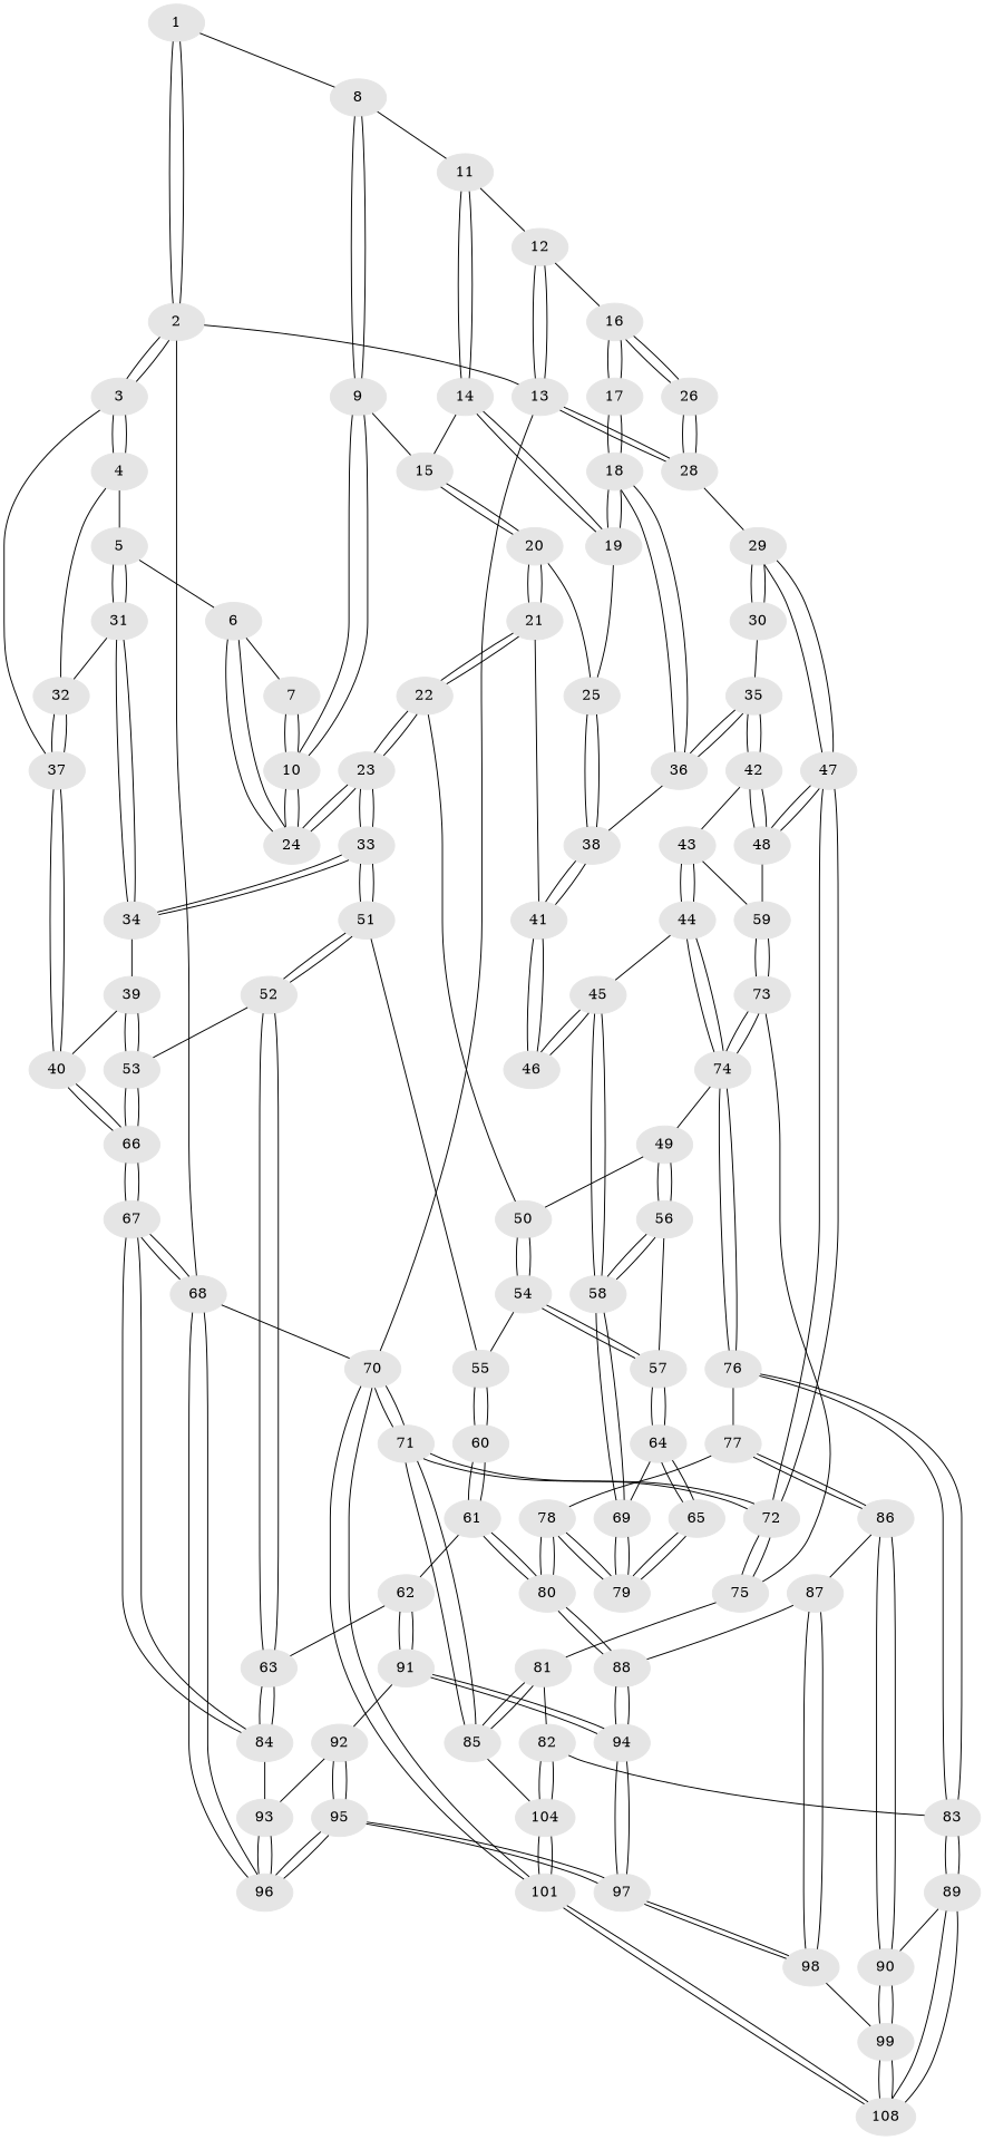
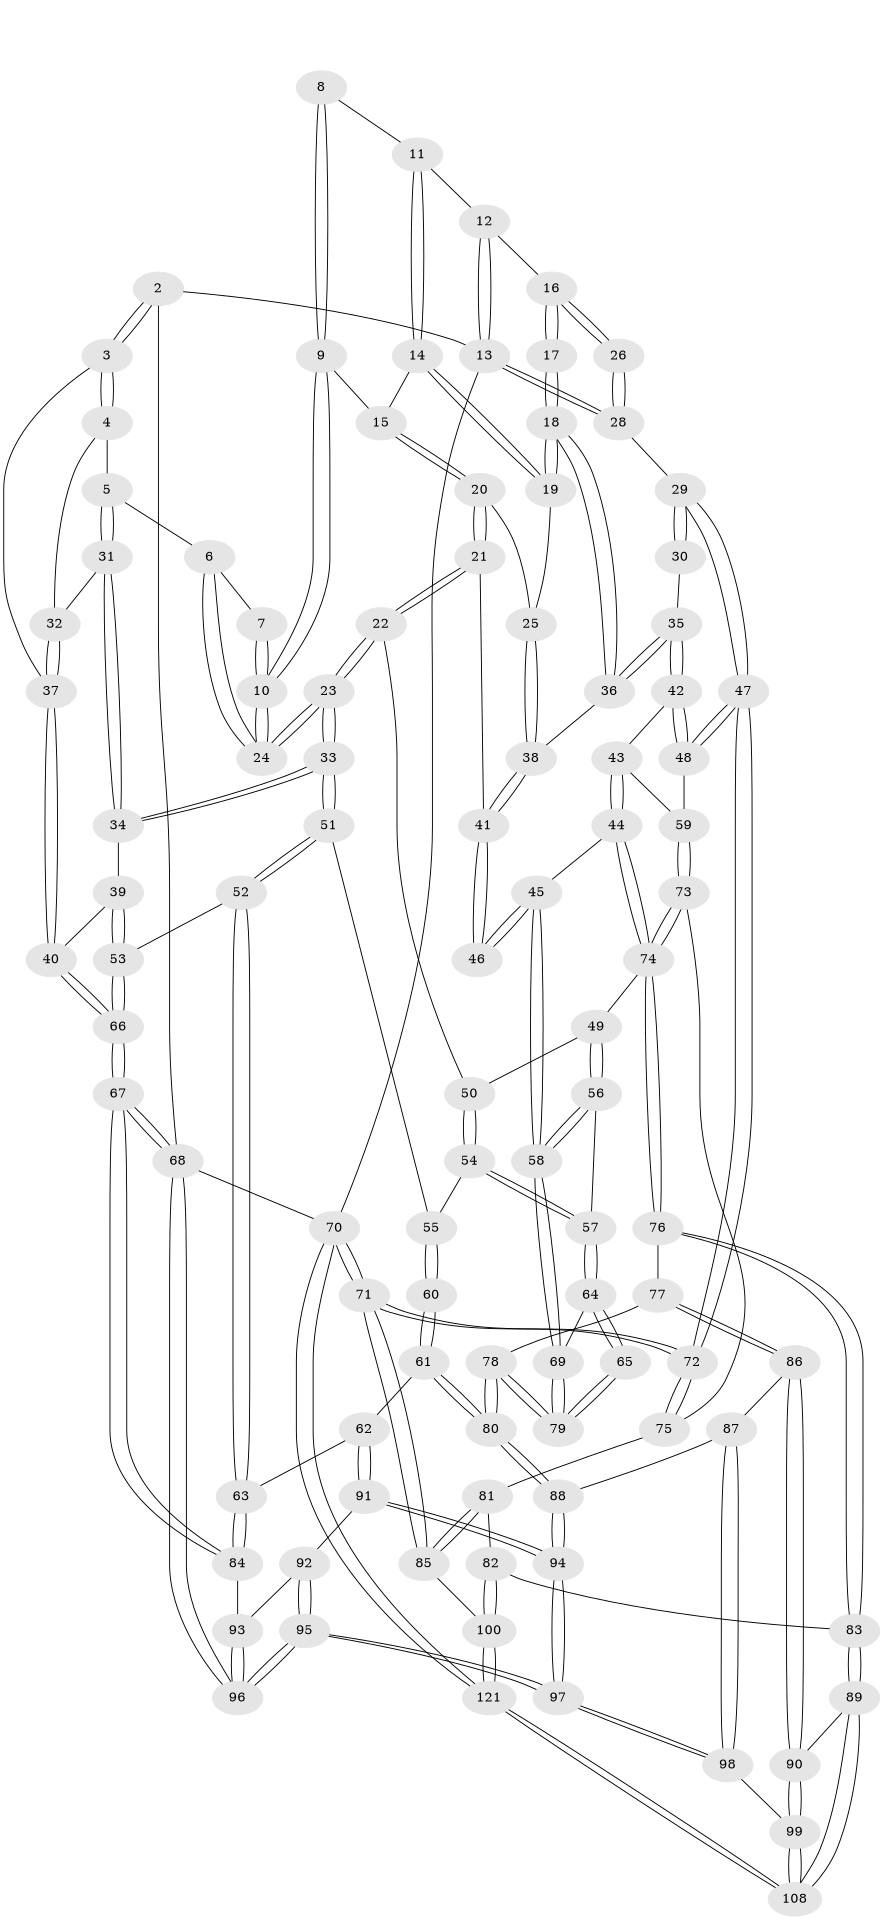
  graph {
    node [color=gray90 style=filled]
-   1
    2
    8
    3
    13
    68
    9
    11
    4
    37
    28
    70
    96
    5
    32
    40
    6
    31
    7
    24
    34
    10
    15
    12
    14
    20
    16
    19
    17
    26
    29
    71
-   101
+   101 [label=121]
    25
    21
    18
    36
    38
    22
    41
    23
    50
    46
    33
    54
    51
    30
    35
    47
    48
    72
    42
    39
    52
    55
    53
    43
    66
    67
    44
    59
    45
    74
    73
    58
    49
    76
    69
    56
    75
    57
    63
    60
    84
    64
    61
    65
    79
    62
    80
    91
    88
    94
    92
    93
    85
    n87 [label=108]
-   100 [label=104]
+   100
    81
    77
    83
    82
    78
    86
    89
    87
    90
    98
    99
    97
    95
-   1 -- 2
-   1 -- 2
-   1 -- 8
    2 -- 3
    2 -- 3
    2 -- 13
    2 -- 68
    8 -- 9
    8 -- 9
    8 -- 11
    3 -- 4
    3 -- 4
    3 -- 37
    13 -- 28
    13 -- 28
    13 -- 70
    68 -- 70
    68 -- 96
    68 -- 96
    9 -- 10
    9 -- 10
    9 -- 15
    11 -- 12
    11 -- 14
    11 -- 14
    4 -- 5
    4 -- 32
    37 -- 40
    37 -- 40
    28 -- 29
    70 -- 71
    70 -- 71
    70 -- 101
    70 -- 101
    5 -- 6
    5 -- 31
    5 -- 31
    32 -- 37
    32 -- 37
    40 -- 66
    40 -- 66
    6 -- 7
    6 -- 24
    6 -- 24
    31 -- 32
    31 -- 34
    31 -- 34
    7 -- 10
    7 -- 10
    34 -- 39
    10 -- 24
    10 -- 24
    15 -- 20
    15 -- 20
    12 -- 13
    12 -- 13
    12 -- 16
    14 -- 15
    14 -- 19
    14 -- 19
    20 -- 25
    20 -- 21
    20 -- 21
    16 -- 17
    16 -- 17
    16 -- 26
    16 -- 26
    19 -- 25
    17 -- 18
    17 -- 18
    26 -- 28
    26 -- 28
    29 -- 30
    29 -- 30
    29 -- 47
    29 -- 47
    71 -- 72
    71 -- 72
    71 -- 85
    71 -- 85
    101 -- n87
    101 -- n87
    25 -- 38
    25 -- 38
    21 -- 22
    21 -- 22
    21 -- 41
    18 -- 19
    18 -- 19
    18 -- 36
    18 -- 36
    36 -- 38
    38 -- 41
    38 -- 41
    22 -- 23
    22 -- 23
    22 -- 50
    41 -- 46
    41 -- 46
    23 -- 24
    23 -- 24
    23 -- 33
    23 -- 33
    50 -- 54
    50 -- 54
    33 -- 34
    33 -- 34
    33 -- 51
    33 -- 51
    54 -- 55
    54 -- 57
    54 -- 57
    51 -- 52
    51 -- 52
    51 -- 55
    30 -- 35
    35 -- 36
    35 -- 36
    35 -- 42
    35 -- 42
    47 -- 48
    47 -- 48
    47 -- 72
    47 -- 72
    48 -- 59
    72 -- 75
    72 -- 75
    42 -- 48
    42 -- 48
    42 -- 43
    39 -- 40
    39 -- 53
    39 -- 53
    52 -- 53
    52 -- 63
    52 -- 63
    55 -- 60
    55 -- 60
    53 -- 66
    53 -- 66
    43 -- 44
    43 -- 44
    43 -- 59
    66 -- 67
    66 -- 67
    67 -- 68
    67 -- 68
    67 -- 84
    67 -- 84
    44 -- 45
    44 -- 74
    44 -- 74
    59 -- 73
    59 -- 73
    45 -- 46
    45 -- 46
    45 -- 58
    45 -- 58
    74 -- 49
    74 -- 76
    74 -- 76
    73 -- 74
    73 -- 74
    73 -- 75
    58 -- 69
    58 -- 69
    49 -- 50
    49 -- 56
    49 -- 56
    76 -- 77
    76 -- 83
    76 -- 83
    69 -- 79
    69 -- 79
    56 -- 58
    56 -- 58
    56 -- 57
    75 -- 81
    57 -- 64
    57 -- 64
    63 -- 84
    63 -- 84
    60 -- 61
    60 -- 61
    84 -- 93
    64 -- 69
    64 -- 65
    64 -- 65
    61 -- 62
    61 -- 80
    61 -- 80
    65 -- 79
    65 -- 79
    62 -- 63
    62 -- 91
    62 -- 91
    80 -- 88
    80 -- 88
    91 -- 94
    91 -- 94
    91 -- 92
    88 -- 94
    88 -- 94
    94 -- 97
    94 -- 97
    92 -- 93
    92 -- 95
    92 -- 95
    93 -- 96
    93 -- 96
    85 -- 100
    100 -- 101
    100 -- 101
    81 -- 85
    81 -- 85
    81 -- 82
    77 -- 78
    77 -- 86
    77 -- 86
    83 -- 89
    83 -- 89
    82 -- 100
    82 -- 100
    82 -- 83
    78 -- 79
    78 -- 79
    78 -- 80
    78 -- 80
    86 -- 87
    86 -- 90
    86 -- 90
    89 -- n87
    89 -- n87
    89 -- 90
    87 -- 88
    87 -- 98
    87 -- 98
    90 -- 99
    90 -- 99
    98 -- 99
    99 -- n87
    99 -- n87
    97 -- 98
    97 -- 98
    95 -- 96
    95 -- 96
    95 -- 97
    95 -- 97
  }
